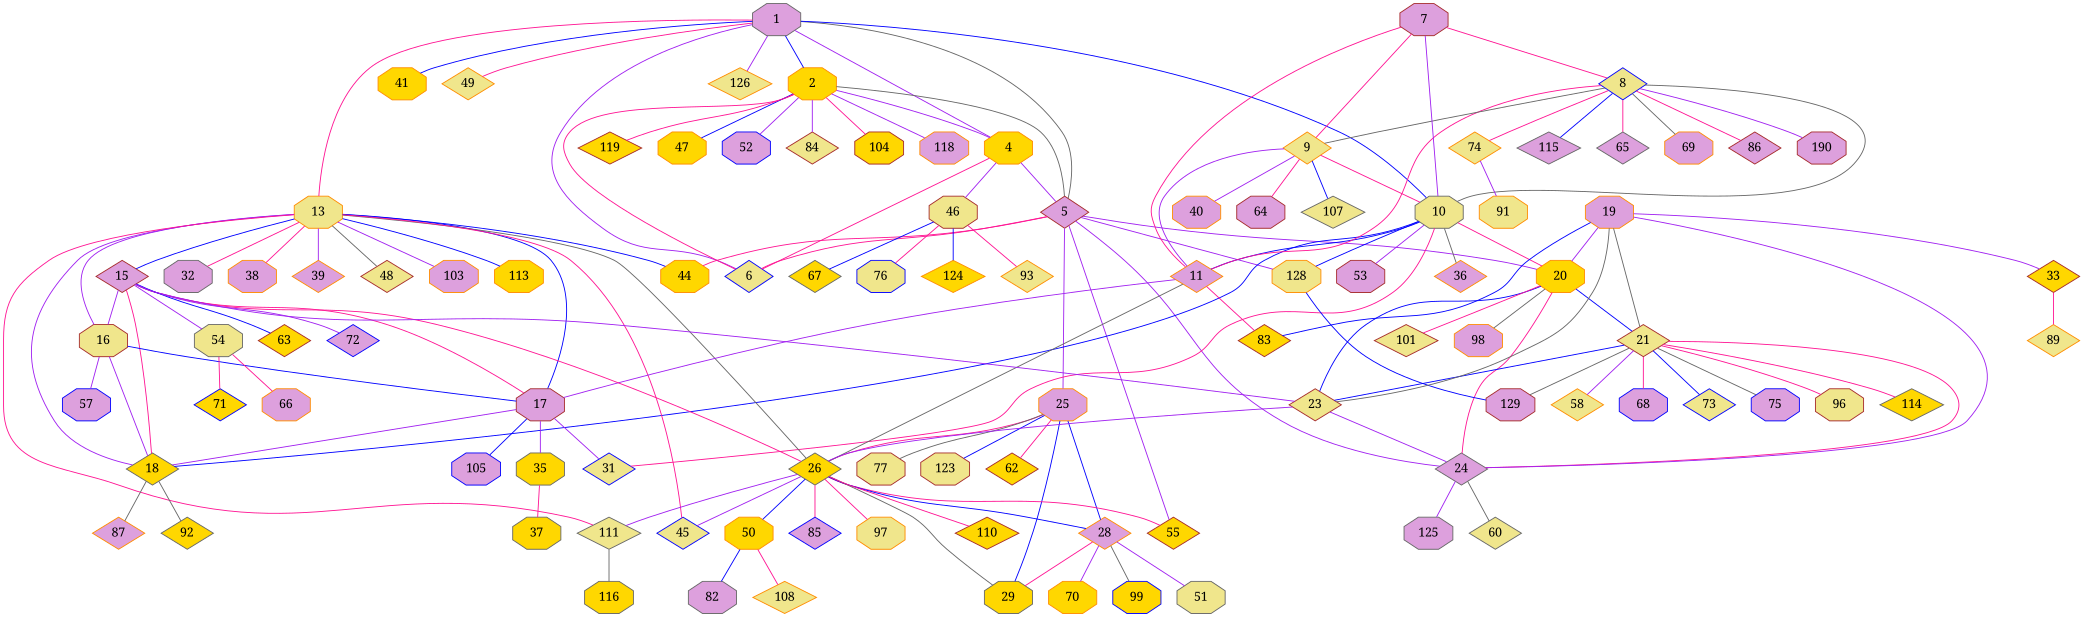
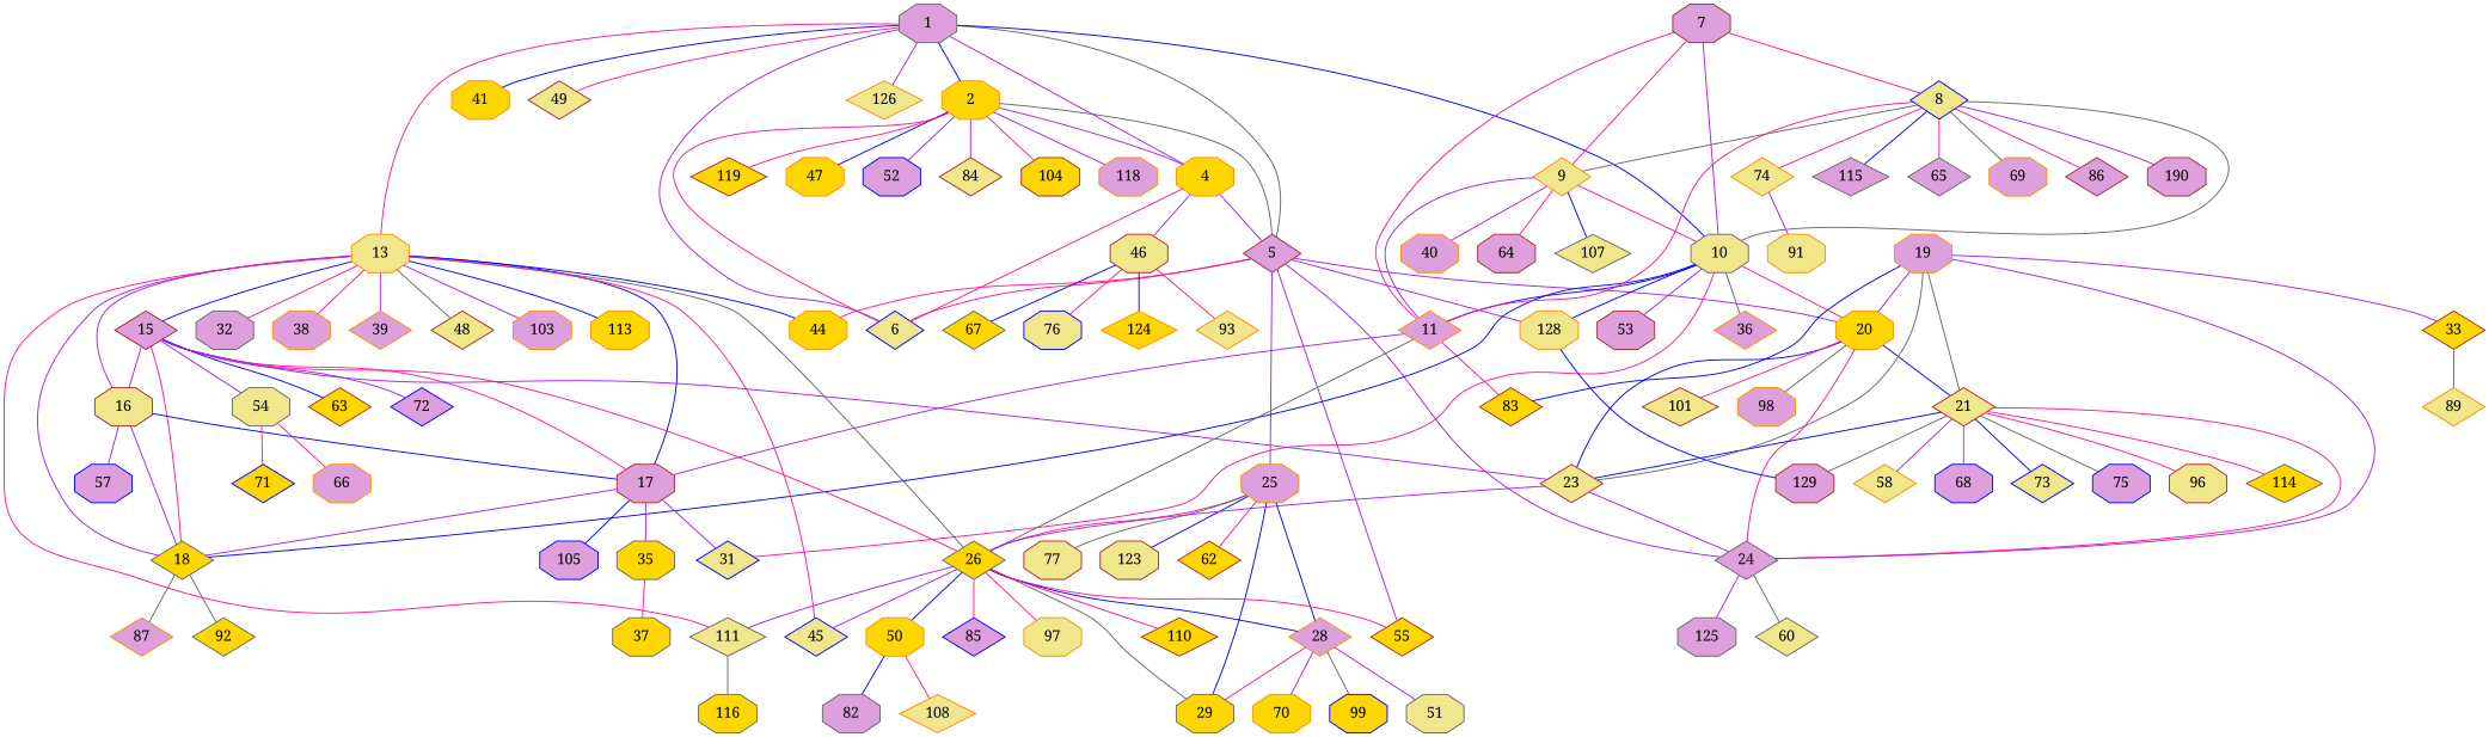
  graph {
    fontname="Noto Serif"
    node [color=darkorange fillcolor=plum fontname="Noto Serif" shape=octagon style=filled]
    edge [color=deeppink fontname="Noto Serif"]
    1 [color=gray40 super="+94"]
    2 [fillcolor=gold super="+3"]
    4 [fillcolor=gold super="+34"]
    5 [color=brown shape=diamond super="+78"]
    6 [color=blue fillcolor=khaki shape=diamond]
    10 [color=gray40 fillcolor=khaki super="+12"]
    13 [fillcolor=khaki super="+14"]
    41 [fillcolor=gold]
-   49 [fillcolor=khaki shape=diamond]
+   49 [color=brown fillcolor=khaki shape=diamond]
    126 [fillcolor=khaki shape=diamond]
    47 [fillcolor=gold]
    52 [color=blue]
    84 [color=brown fillcolor=khaki shape=diamond]
    104 [color=brown fillcolor=gold]
    118
    119 [color=brown fillcolor=gold shape=diamond]
    46 [color=brown fillcolor=khaki super="+59"]
    20 [fillcolor=gold super="+22"]
    24 [color=gray40 shape=diamond super="+90"]
    25 [super="+27"]
    44 [fillcolor=gold]
    55 [color=brown fillcolor=gold shape=diamond super="+109"]
    128 [fillcolor=khaki]
    11 [shape=diamond super="+42"]
    18 [color=gray40 fillcolor=gold shape=diamond]
    31 [color=blue fillcolor=khaki shape=diamond]
    36 [shape=diamond super="+61"]
    53 [color=brown super="+79"]
    17 [color=brown super="+112"]
    26 [color=gray40 fillcolor=gold shape=diamond super="+30"]
    15 [color=brown shape=diamond super="+43"]
    16 [color=brown fillcolor=khaki]
    32 [color=gray40]
    38
    39 [shape=diamond]
    45 [color=blue fillcolor=khaki shape=diamond]
    48 [color=brown fillcolor=khaki shape=diamond]
    103
    111 [color=gray40 fillcolor=khaki shape=diamond]
    113 [fillcolor=gold]
    67 [color=gray40 fillcolor=gold shape=diamond]
    76 [color=blue fillcolor=khaki]
    93 [fillcolor=khaki shape=diamond super="+117"]
    124 [fillcolor=gold shape=diamond]
    23 [color=brown fillcolor=khaki shape=diamond]
    21 [color=brown fillcolor=khaki shape=diamond super="+80"]
    98
    101 [color=brown fillcolor=khaki shape=diamond]
    60 [color=gray40 fillcolor=khaki shape=diamond]
    125 [color=gray40]
    28 [shape=diamond super="+56"]
    29 [color=gray40 fillcolor=gold]
    62 [color=brown fillcolor=gold shape=diamond]
    77 [color=brown fillcolor=khaki]
    123 [color=brown fillcolor=khaki]
    129 [color=brown]
    8 [color=blue fillcolor=khaki shape=diamond super="+122"]
    9 [fillcolor=khaki shape=diamond super="+81"]
    65 [color=gray40 shape=diamond]
    69
    74 [fillcolor=khaki shape=diamond]
    86 [color=brown shape=diamond]
    n63 [color=brown label=190 super="+127"]
    115 [color=gray40 shape=diamond]
    7 [color=brown]
    40 [super="+95"]
    64 [color=brown]
    107 [color=gray40 fillcolor=khaki shape=diamond]
    83 [color=brown fillcolor=gold shape=diamond super="+88"]
    91 [fillcolor=khaki]
    87 [shape=diamond]
    92 [color=gray40 fillcolor=gold shape=diamond super="+102"]
    35 [color=gray40 fillcolor=gold]
    105 [color=blue]
    50 [fillcolor=gold super="+121"]
    85 [color=blue shape=diamond]
    97 [fillcolor=khaki]
    110 [color=brown fillcolor=gold shape=diamond]
    54 [color=gray40 fillcolor=khaki]
    63 [color=brown fillcolor=gold shape=diamond]
    72 [color=blue shape=diamond]
    57 [color=blue]
    116 [color=gray40 fillcolor=gold]
    66
    71 [color=blue fillcolor=gold shape=diamond]
    37 [color=gray40 fillcolor=gold]
    19 [super="+106"]
    33 [color=brown fillcolor=gold shape=diamond]
    58 [fillcolor=khaki shape=diamond]
    68 [color=blue]
    73 [color=blue fillcolor=khaki shape=diamond]
    75 [color=blue]
    96 [color=brown fillcolor=khaki]
    114 [color=gray40 fillcolor=gold shape=diamond]
    89 [fillcolor=khaki shape=diamond]
    51 [color=gray40 fillcolor=khaki]
    70 [fillcolor=gold]
    99 [color=blue fillcolor=gold]
    82 [color=gray40 super="+120"]
    108 [fillcolor=khaki shape=diamond]
    1 -- 2 [color=blue weight=2]
    1 -- 4 [color=purple]
    1 -- 5 [color=gray40]
    1 -- 6 [color=purple]
    1 -- 10 [color=blue]
    1 -- 13
    1 -- 41 [color=blue]
    1 -- 49
    1 -- 126 [color=purple]
    2 -- 4 [color=purple weight=2]
    2 -- 5 [color=gray40 weight=2]
    2 -- 6 [weight=2]
    2 -- 47 [color=blue]
    2 -- 52 [color=purple]
    2 -- 84 [color=purple]
    2 -- 104
    2 -- 118 [color=purple]
    2 -- 119
    4 -- 5 [color=purple]
    4 -- 6
    4 -- 46 [color=purple]
    5 -- 6
    5 -- 20 [color=purple]
    5 -- 24 [color=purple]
    5 -- 25 [color=purple]
    5 -- 44
    5 -- 55 [color=purple]
    5 -- 128 [color=purple]
    10 -- 20
    10 -- 128 [color=blue]
    10 -- 11 [color=blue weight=2]
    10 -- 18 [color=blue]
    10 -- 31
    10 -- 36 [color=gray40]
    10 -- 53 [color=purple]
    13 -- 44 [color=blue]
    13 -- 18 [color=purple weight=2]
    13 -- 17 [color=blue weight=2]
    13 -- 26 [color=gray40]
    13 -- 15 [color=blue weight=2]
    13 -- 16 [color=purple weight=2]
    13 -- 32
    13 -- 38
    13 -- 39 [color=purple]
    13 -- 45
    13 -- 48 [color=gray40]
    13 -- 103 [color=purple]
    13 -- 111
    13 -- 113 [color=blue]
    46 -- 67 [color=blue]
    46 -- 76
    46 -- 93
    46 -- 124 [color=blue]
    20 -- 24 [weight=2]
    20 -- 23 [color=blue weight=2]
    20 -- 21 [color=blue weight=2]
    20 -- 98 [color=gray40]
    20 -- 101
    24 -- 60 [color=gray40]
    24 -- 125 [color=purple]
    25 -- 26 [weight=4]
    25 -- 28 [color=blue weight=2]
    25 -- 29 [color=blue weight=2]
    25 -- 62
    25 -- 77 [color=gray40]
    25 -- 123 [color=blue]
    128 -- 129 [color=blue]
    11 -- 17 [color=purple]
    11 -- 26 [color=gray40]
    11 -- 83
    18 -- 87 [color=gray40]
    18 -- 92 [color=gray40]
    17 -- 18 [color=purple]
    17 -- 31 [color=purple]
    17 -- 35 [color=purple]
    17 -- 105 [color=blue]
    26 -- 55
    26 -- 45 [color=purple]
    26 -- 111 [color=purple]
    26 -- 28 [color=blue weight=2]
    26 -- 29 [color=gray40 weight=2]
    26 -- 50 [color=blue]
    26 -- 85
    26 -- 97
    26 -- 110
    15 -- 18
    15 -- 17
    15 -- 26
    15 -- 16 [color=purple]
    15 -- 23 [color=purple]
    15 -- 54 [color=purple]
    15 -- 63 [color=blue]
    15 -- 72 [color=purple]
    16 -- 18 [color=purple]
    16 -- 17 [color=blue]
    16 -- 57 [color=purple]
    111 -- 116 [color=gray40]
    23 -- 24 [color=purple]
    23 -- 26 [color=purple]
    21 -- 24
    21 -- 23 [color=blue]
    21 -- 129 [color=gray40]
    21 -- 58 [color=purple]
    21 -- 68
    21 -- 73 [color=blue]
    21 -- 75 [color=gray40]
    21 -- 96
    21 -- 114
    28 -- 29
    28 -- 51 [color=purple]
    28 -- 70 [color=purple]
    28 -- 99 [color=gray40]
    8 -- 10 [color=gray40 weight=2]
    8 -- 11
    8 -- 9 [color=gray40]
    8 -- 65
    8 -- 69 [color=gray40]
    8 -- 74
    8 -- 86
    8 -- n63 [color=purple]
    8 -- 115 [color=blue]
    9 -- 10 [weight=2]
    9 -- 11 [color=purple]
    9 -- 40 [color=purple]
    9 -- 64
    9 -- 107 [color=blue]
    74 -- 91 [color=purple]
    7 -- 10 [color=purple weight=2]
    7 -- 11
    7 -- 8
    7 -- 9
    35 -- 37
    50 -- 82 [color=blue]
    50 -- 108
    54 -- 66
    54 -- 71
    19 -- 20 [color=purple weight=2]
    19 -- 24 [color=purple]
    19 -- 23 [color=gray40]
    19 -- 21 [color=gray40]
    19 -- 83 [color=blue]
    19 -- 33 [color=purple]
    33 -- 89
  }
